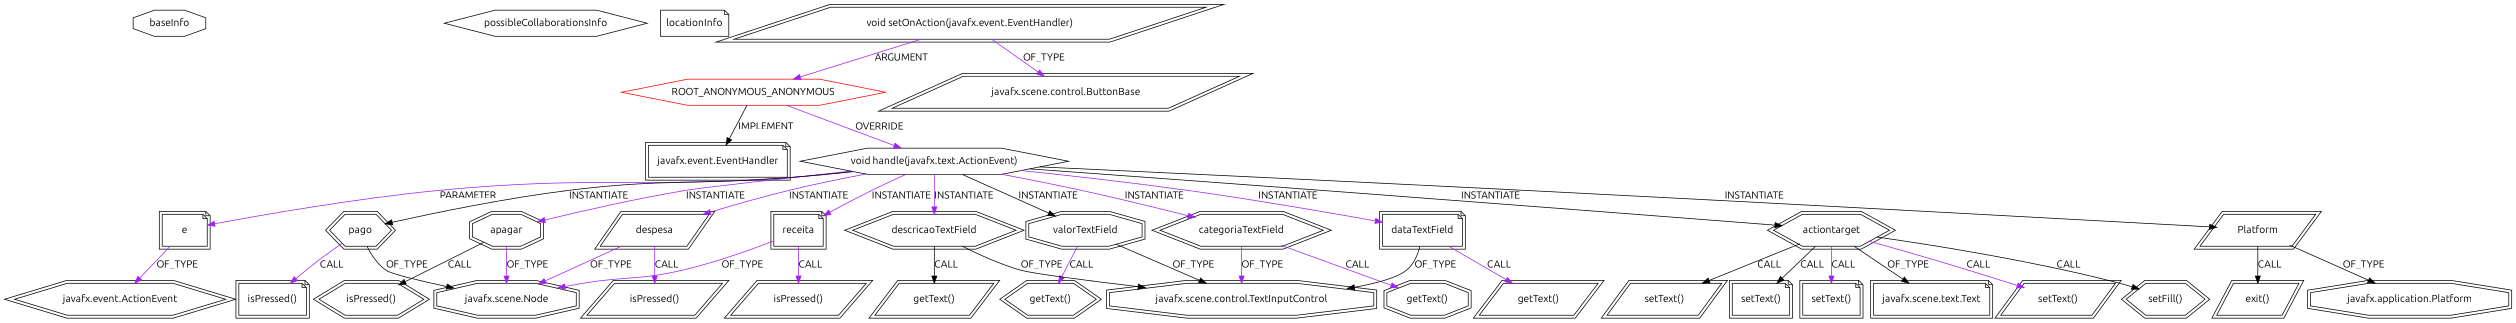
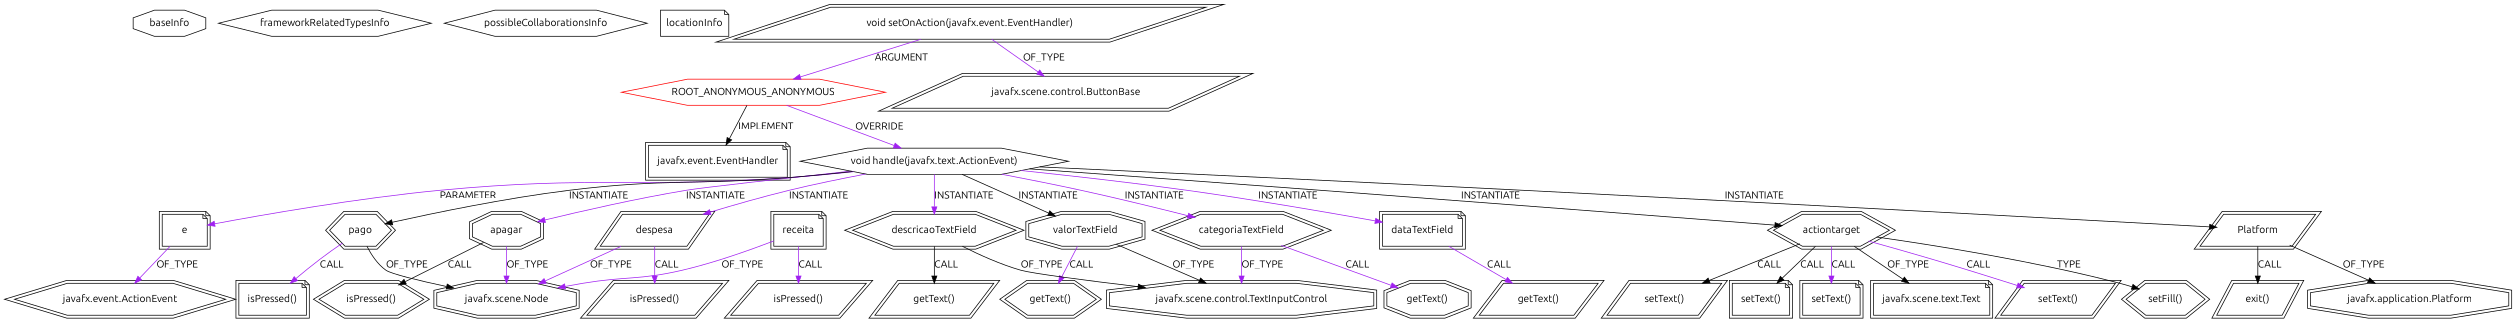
  digraph {
    fontname=Ubuntu
    node [fontname=Ubuntu shape=hexagon isFrameworkType=true vertexType=INSIDE_CALL peripheries=2]
    edge [color=purple fontname=Ubuntu]
    baseInfo [category=extension_graph graphId=3747 isAnonymous=true possibleRelation=false shape=octagon isFrameworkType="" vertexType="" peripheries=""]
+   frameworkRelatedTypesInfo [0="javafx.event.EventHandler" isFrameworkType="" vertexType="" peripheries=""]
    possibleCollaborationsInfo [isFrameworkType="" vertexType="" peripheries=""]
    locationInfo [contextSignature="void start(javafx.stage.Stage)" filePath="/nandoacoelho-SGFP-Sistema-Gerenciador-Financeiro-Pessoal/SGFP-Sistema-Gerenciador-Financeiro-Pessoal-master/src/sample/NovaTransacao.java" graphId=3747 projectName="nandoacoelho-SGFP-Sistema-Gerenciador-Financeiro-Pessoal" shape=note isFrameworkType="" vertexType="" peripheries=""]
    n5 [color=red isFrameworkType=false label=ROOT_ANONYMOUS_ANONYMOUS vertexType=ROOT_ANONYMOUS_DECLARATION peripheries=""]
    n6 [label="javafx.event.EventHandler" shape=note vertexType=FRAMEWORK_INTERFACE_TYPE]
    n7 [isFrameworkType=false label="void handle(javafx.text.ActionEvent)" vertexType=OVERRIDING_METHOD_DECLARATION peripheries=""]
    n8 [label=e shape=note vertexType=PARAMETER_DECLARATION]
    n9 [label=apagar shape=octagon vertexType=VARIABLE_EXPRESION]
    n10 [label=pago vertexType=VARIABLE_EXPRESION]
    n11 [label=despesa shape=parallelogram vertexType=VARIABLE_EXPRESION]
    n12 [label=receita shape=note vertexType=VARIABLE_EXPRESION]
    n13 [label=valorTextField shape=octagon vertexType=VARIABLE_EXPRESION]
    n14 [label=descricaoTextField vertexType=VARIABLE_EXPRESION]
    n15 [label=categoriaTextField vertexType=VARIABLE_EXPRESION]
    n16 [label=dataTextField shape=note vertexType=VARIABLE_EXPRESION]
    n17 [label=actiontarget vertexType=VARIABLE_EXPRESION]
    n18 [label=Platform shape=parallelogram vertexType=VARIABLE_EXPRESION]
    n19 [label="void setOnAction(javafx.event.EventHandler)" shape=parallelogram vertexType=OUTSIDE_CALL]
    n20 [label="javafx.scene.control.ButtonBase" shape=parallelogram vertexType=FRAMEWORK_CLASS_TYPE]
    n21 [label="javafx.event.ActionEvent" vertexType=FRAMEWORK_CLASS_TYPE]
    n22 [label="javafx.scene.Node" shape=octagon vertexType=FRAMEWORK_CLASS_TYPE]
    n23 [label="isPressed()"]
    n24 [label="isPressed()" shape=note]
    n25 [label="isPressed()" shape=parallelogram]
    n26 [label="isPressed()" shape=parallelogram]
    n27 [label="javafx.scene.control.TextInputControl" shape=octagon vertexType=FRAMEWORK_CLASS_TYPE]
    n28 [label="getText()"]
    n29 [label="getText()" shape=parallelogram]
    n30 [label="getText()" shape=octagon]
    n31 [label="getText()" shape=parallelogram]
    n32 [label="javafx.scene.text.Text" shape=note vertexType=FRAMEWORK_CLASS_TYPE]
    n33 [label="setText()" shape=parallelogram]
    n34 [label="setFill()"]
    n35 [label="setText()" shape=parallelogram]
    n36 [label="setText()" shape=note]
    n37 [label="setText()" shape=note]
    n38 [label="javafx.application.Platform" shape=octagon vertexType=FRAMEWORK_CLASS_TYPE]
    n39 [label="exit()" shape=parallelogram]
    n5 -> n6 [color=black label=IMPLEMENT]
    n5 -> n7 [label=OVERRIDE]
    n7 -> n8 [label=PARAMETER]
    n7 -> n9 [label=INSTANTIATE]
    n7 -> n10 [color=black label=INSTANTIATE]
    n7 -> n11 [label=INSTANTIATE]
-   n7 -> n12 [label=INSTANTIATE]
    n7 -> n13 [color=black label=INSTANTIATE]
    n7 -> n14 [label=INSTANTIATE]
    n7 -> n15 [label=INSTANTIATE]
    n7 -> n16 [label=INSTANTIATE]
    n7 -> n17 [color=black label=INSTANTIATE]
    n7 -> n18 [color=black label=INSTANTIATE]
    n8 -> n21 [label=OF_TYPE]
    n9 -> n22 [label=OF_TYPE]
    n9 -> n23 [color=black label=CALL]
    n10 -> n22 [color=black label=OF_TYPE]
    n10 -> n24 [label=CALL]
    n11 -> n22 [label=OF_TYPE]
    n11 -> n25 [label=CALL]
    n12 -> n22 [label=OF_TYPE]
    n12 -> n26 [label=CALL]
    n13 -> n27 [color=black label=OF_TYPE]
    n13 -> n28 [label=CALL]
    n14 -> n27 [color=black label=OF_TYPE]
    n14 -> n29 [color=black label=CALL]
    n15 -> n27 [label=OF_TYPE]
    n15 -> n30 [label=CALL]
-   n16 -> n27 [color=black label=OF_TYPE]
    n16 -> n31 [label=CALL]
    n17 -> n32 [color=black label=OF_TYPE]
    n17 -> n33 [label=CALL]
-   n17 -> n34 [color=black label=CALL]
+   n17 -> n34 [color=black label=TYPE]
    n17 -> n35 [color=black label=CALL]
    n17 -> n36 [color=black label=CALL]
    n17 -> n37 [label=CALL]
    n18 -> n38 [color=black label=OF_TYPE]
    n18 -> n39 [color=black label=CALL]
    n19 -> n5 [label=ARGUMENT]
    n19 -> n20 [label=OF_TYPE]
  }
